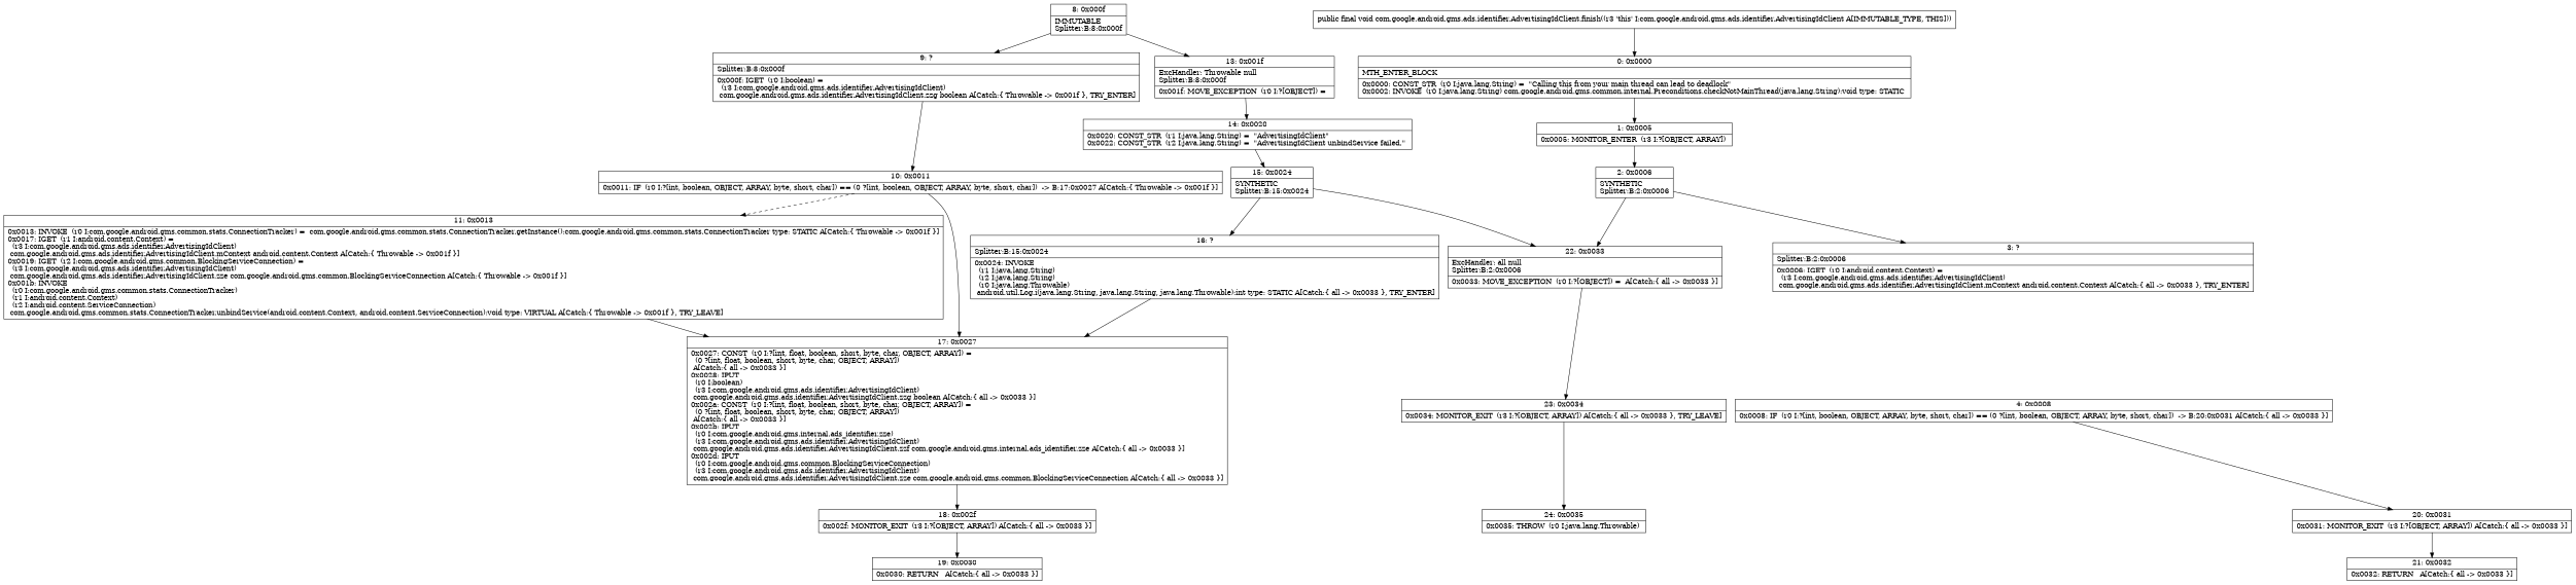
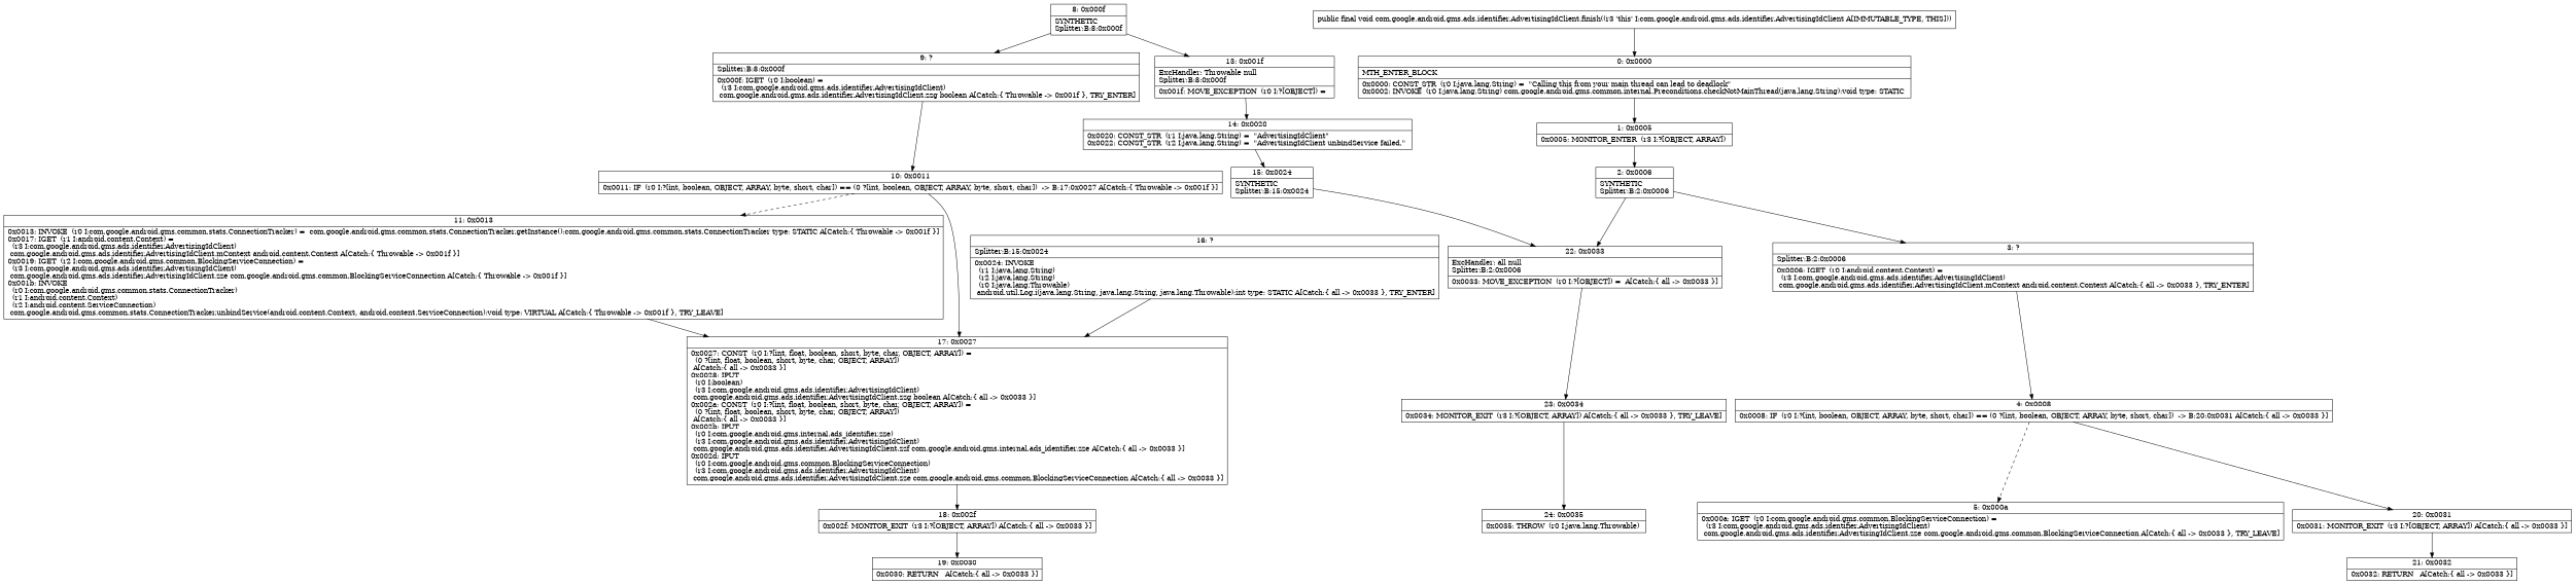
  digraph {
    node [shape=record]
    n1 [label="{0\:\ 0x0000|MTH_ENTER_BLOCK\l|0x0000: CONST_STR  (r0 I:java.lang.String) =  \"Calling this from your main thread can lead to deadlock\" \l0x0002: INVOKE  (r0 I:java.lang.String) com.google.android.gms.common.internal.Preconditions.checkNotMainThread(java.lang.String):void type: STATIC \l}"]
    n2 [label="{1\:\ 0x0005|0x0005: MONITOR_ENTER  (r3 I:?[OBJECT, ARRAY]) \l}"]
    n3 [label="{2\:\ 0x0006|SYNTHETIC\lSplitter:B:2:0x0006\l}"]
    n4 [label="{3\:\ ?|Splitter:B:2:0x0006\l|0x0006: IGET  (r0 I:android.content.Context) = \l  (r3 I:com.google.android.gms.ads.identifier.AdvertisingIdClient)\l com.google.android.gms.ads.identifier.AdvertisingIdClient.mContext android.content.Context A[Catch:\{ all \-\> 0x0033 \}, TRY_ENTER]\l}"]
    n5 [label="{22\:\ 0x0033|ExcHandler: all null\lSplitter:B:2:0x0006\l|0x0033: MOVE_EXCEPTION  (r0 I:?[OBJECT]) =  A[Catch:\{ all \-\> 0x0033 \}]\l}"]
    n6 [label="{4\:\ 0x0008|0x0008: IF  (r0 I:?[int, boolean, OBJECT, ARRAY, byte, short, char]) == (0 ?[int, boolean, OBJECT, ARRAY, byte, short, char])  \-\> B:20:0x0031 A[Catch:\{ all \-\> 0x0033 \}]\l}"]
    n7 [label="{23\:\ 0x0034|0x0034: MONITOR_EXIT  (r3 I:?[OBJECT, ARRAY]) A[Catch:\{ all \-\> 0x0033 \}, TRY_LEAVE]\l}"]
+   n8 [label="{5\:\ 0x000a|0x000a: IGET  (r0 I:com.google.android.gms.common.BlockingServiceConnection) = \l  (r3 I:com.google.android.gms.ads.identifier.AdvertisingIdClient)\l com.google.android.gms.ads.identifier.AdvertisingIdClient.zze com.google.android.gms.common.BlockingServiceConnection A[Catch:\{ all \-\> 0x0033 \}, TRY_LEAVE]\l}"]
    n9 [label="{20\:\ 0x0031|0x0031: MONITOR_EXIT  (r3 I:?[OBJECT, ARRAY]) A[Catch:\{ all \-\> 0x0033 \}]\l}"]
    n10 [label="{21\:\ 0x0032|0x0032: RETURN   A[Catch:\{ all \-\> 0x0033 \}]\l}"]
-   n11 [label="{8\:\ 0x000f|IMMUTABLE\lSplitter:B:8:0x000f\l}"]
+   n11 [label="{8\:\ 0x000f|SYNTHETIC\lSplitter:B:8:0x000f\l}"]
    n12 [label="{9\:\ ?|Splitter:B:8:0x000f\l|0x000f: IGET  (r0 I:boolean) = \l  (r3 I:com.google.android.gms.ads.identifier.AdvertisingIdClient)\l com.google.android.gms.ads.identifier.AdvertisingIdClient.zzg boolean A[Catch:\{ Throwable \-\> 0x001f \}, TRY_ENTER]\l}"]
    n13 [label="{13\:\ 0x001f|ExcHandler: Throwable null\lSplitter:B:8:0x000f\l|0x001f: MOVE_EXCEPTION  (r0 I:?[OBJECT]) =  \l}"]
    n14 [label="{10\:\ 0x0011|0x0011: IF  (r0 I:?[int, boolean, OBJECT, ARRAY, byte, short, char]) == (0 ?[int, boolean, OBJECT, ARRAY, byte, short, char])  \-\> B:17:0x0027 A[Catch:\{ Throwable \-\> 0x001f \}]\l}"]
    n15 [label="{14\:\ 0x0020|0x0020: CONST_STR  (r1 I:java.lang.String) =  \"AdvertisingIdClient\" \l0x0022: CONST_STR  (r2 I:java.lang.String) =  \"AdvertisingIdClient unbindService failed.\" \l}"]
    n16 [label="{11\:\ 0x0013|0x0013: INVOKE  (r0 I:com.google.android.gms.common.stats.ConnectionTracker) =  com.google.android.gms.common.stats.ConnectionTracker.getInstance():com.google.android.gms.common.stats.ConnectionTracker type: STATIC A[Catch:\{ Throwable \-\> 0x001f \}]\l0x0017: IGET  (r1 I:android.content.Context) = \l  (r3 I:com.google.android.gms.ads.identifier.AdvertisingIdClient)\l com.google.android.gms.ads.identifier.AdvertisingIdClient.mContext android.content.Context A[Catch:\{ Throwable \-\> 0x001f \}]\l0x0019: IGET  (r2 I:com.google.android.gms.common.BlockingServiceConnection) = \l  (r3 I:com.google.android.gms.ads.identifier.AdvertisingIdClient)\l com.google.android.gms.ads.identifier.AdvertisingIdClient.zze com.google.android.gms.common.BlockingServiceConnection A[Catch:\{ Throwable \-\> 0x001f \}]\l0x001b: INVOKE  \l  (r0 I:com.google.android.gms.common.stats.ConnectionTracker)\l  (r1 I:android.content.Context)\l  (r2 I:android.content.ServiceConnection)\l com.google.android.gms.common.stats.ConnectionTracker.unbindService(android.content.Context, android.content.ServiceConnection):void type: VIRTUAL A[Catch:\{ Throwable \-\> 0x001f \}, TRY_LEAVE]\l}"]
    n17 [label="{17\:\ 0x0027|0x0027: CONST  (r0 I:?[int, float, boolean, short, byte, char, OBJECT, ARRAY]) = \l  (0 ?[int, float, boolean, short, byte, char, OBJECT, ARRAY])\l A[Catch:\{ all \-\> 0x0033 \}]\l0x0028: IPUT  \l  (r0 I:boolean)\l  (r3 I:com.google.android.gms.ads.identifier.AdvertisingIdClient)\l com.google.android.gms.ads.identifier.AdvertisingIdClient.zzg boolean A[Catch:\{ all \-\> 0x0033 \}]\l0x002a: CONST  (r0 I:?[int, float, boolean, short, byte, char, OBJECT, ARRAY]) = \l  (0 ?[int, float, boolean, short, byte, char, OBJECT, ARRAY])\l A[Catch:\{ all \-\> 0x0033 \}]\l0x002b: IPUT  \l  (r0 I:com.google.android.gms.internal.ads_identifier.zze)\l  (r3 I:com.google.android.gms.ads.identifier.AdvertisingIdClient)\l com.google.android.gms.ads.identifier.AdvertisingIdClient.zzf com.google.android.gms.internal.ads_identifier.zze A[Catch:\{ all \-\> 0x0033 \}]\l0x002d: IPUT  \l  (r0 I:com.google.android.gms.common.BlockingServiceConnection)\l  (r3 I:com.google.android.gms.ads.identifier.AdvertisingIdClient)\l com.google.android.gms.ads.identifier.AdvertisingIdClient.zze com.google.android.gms.common.BlockingServiceConnection A[Catch:\{ all \-\> 0x0033 \}]\l}"]
    n18 [label="{18\:\ 0x002f|0x002f: MONITOR_EXIT  (r3 I:?[OBJECT, ARRAY]) A[Catch:\{ all \-\> 0x0033 \}]\l}"]
    n19 [label="{15\:\ 0x0024|SYNTHETIC\lSplitter:B:15:0x0024\l}"]
    n20 [label="{16\:\ ?|Splitter:B:15:0x0024\l|0x0024: INVOKE  \l  (r1 I:java.lang.String)\l  (r2 I:java.lang.String)\l  (r0 I:java.lang.Throwable)\l android.util.Log.i(java.lang.String, java.lang.String, java.lang.Throwable):int type: STATIC A[Catch:\{ all \-\> 0x0033 \}, TRY_ENTER]\l}"]
    n21 [label="{19\:\ 0x0030|0x0030: RETURN   A[Catch:\{ all \-\> 0x0033 \}]\l}"]
    n22 [label="{24\:\ 0x0035|0x0035: THROW  (r0 I:java.lang.Throwable) \l}"]
    n23 [label="{public final void com.google.android.gms.ads.identifier.AdvertisingIdClient.finish((r3 'this' I:com.google.android.gms.ads.identifier.AdvertisingIdClient A[IMMUTABLE_TYPE, THIS])) }"]
    n1 -> n2
    n2 -> n3
    n3 -> n4
    n3 -> n5
+   n4 -> n6
    n5 -> n7
+   n6 -> n8 [style=dashed]
    n6 -> n9
    n7 -> n22
    n9 -> n10
    n11 -> n12
    n11 -> n13
    n12 -> n14
    n13 -> n15
    n14 -> n16 [style=dashed]
    n14 -> n17
    n15 -> n19
    n16 -> n17
    n17 -> n18
    n18 -> n21
    n19 -> n5
-   n19 -> n20
    n20 -> n17
    n23 -> n1
  }
